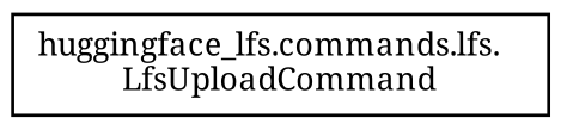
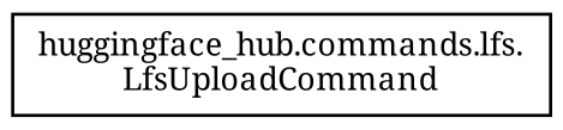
  digraph {
    rankdir=LR
    fontname="Noto Serif"
-   n1 [color=black fillcolor=white fontname="Noto Serif" fontsize=10 height=0.2 label="huggingface_lfs.commands.lfs.\lLfsUploadCommand" shape=record style=filled width=0.4]
+   n1 [color=black fillcolor=white fontname="Noto Serif" fontsize=10 height=0.2 label="huggingface_hub.commands.lfs.\lLfsUploadCommand" shape=record style=filled width=0.4]
  }
